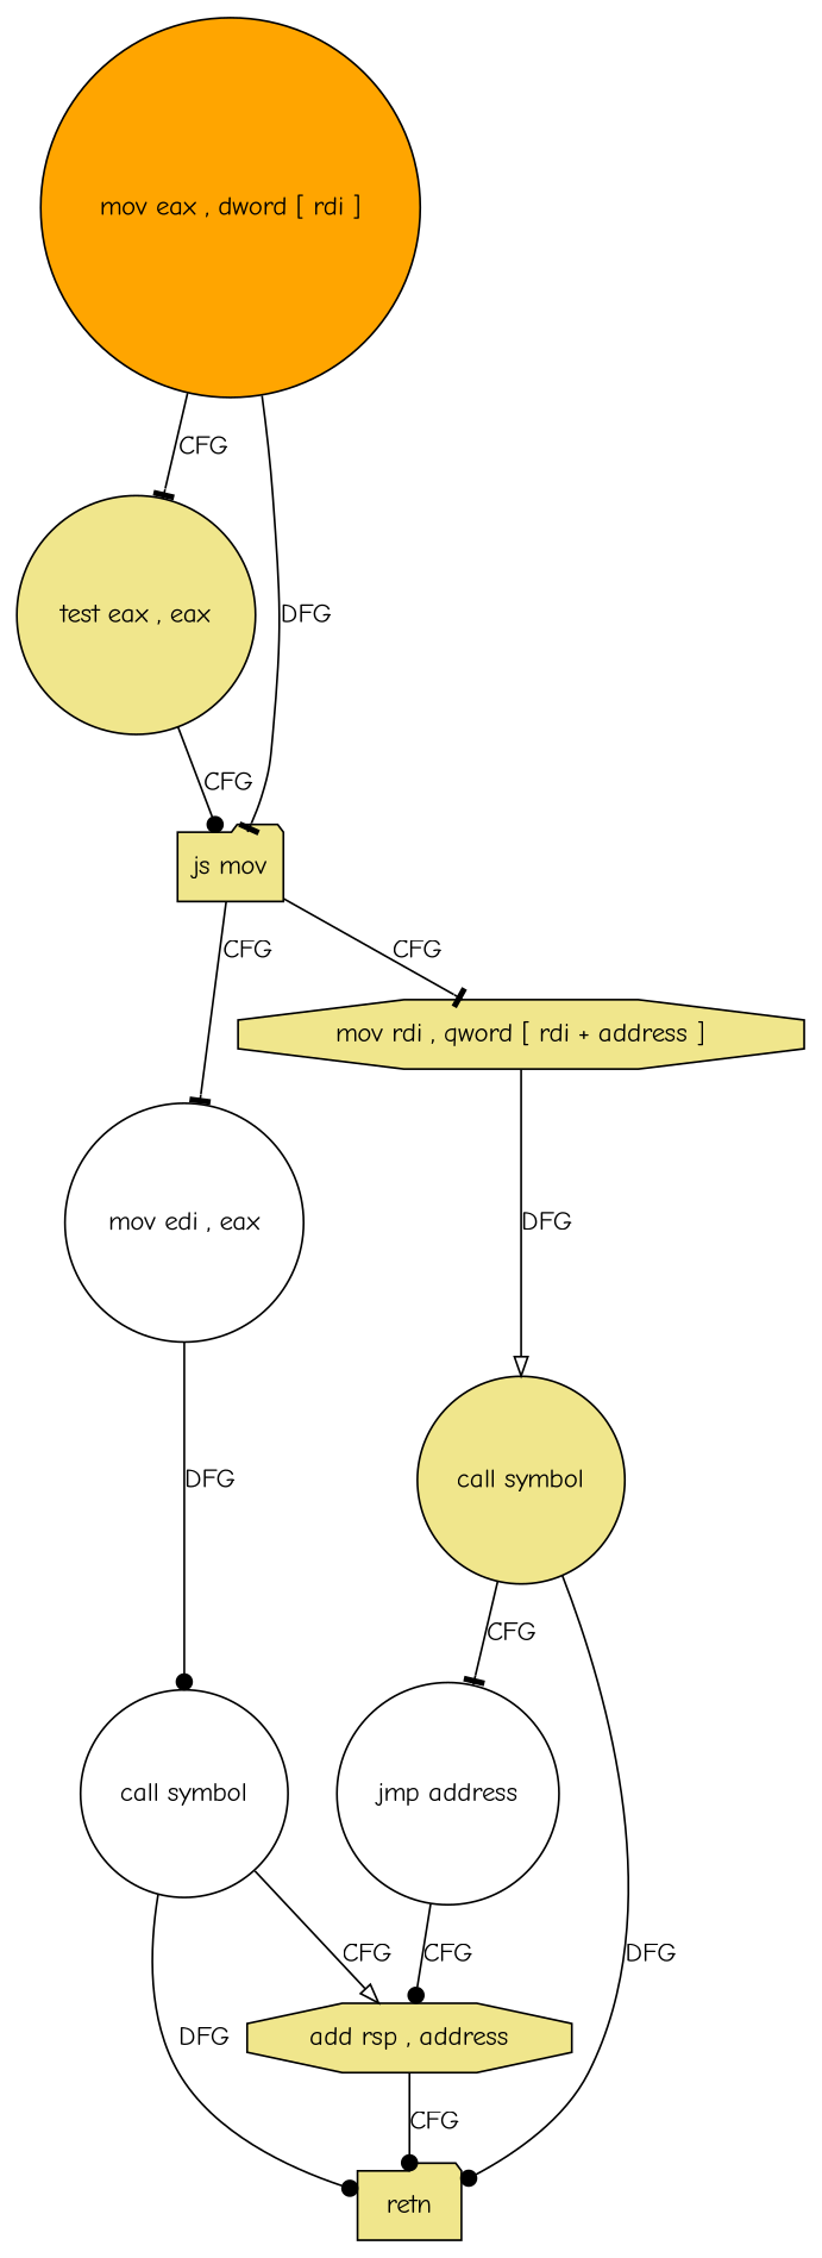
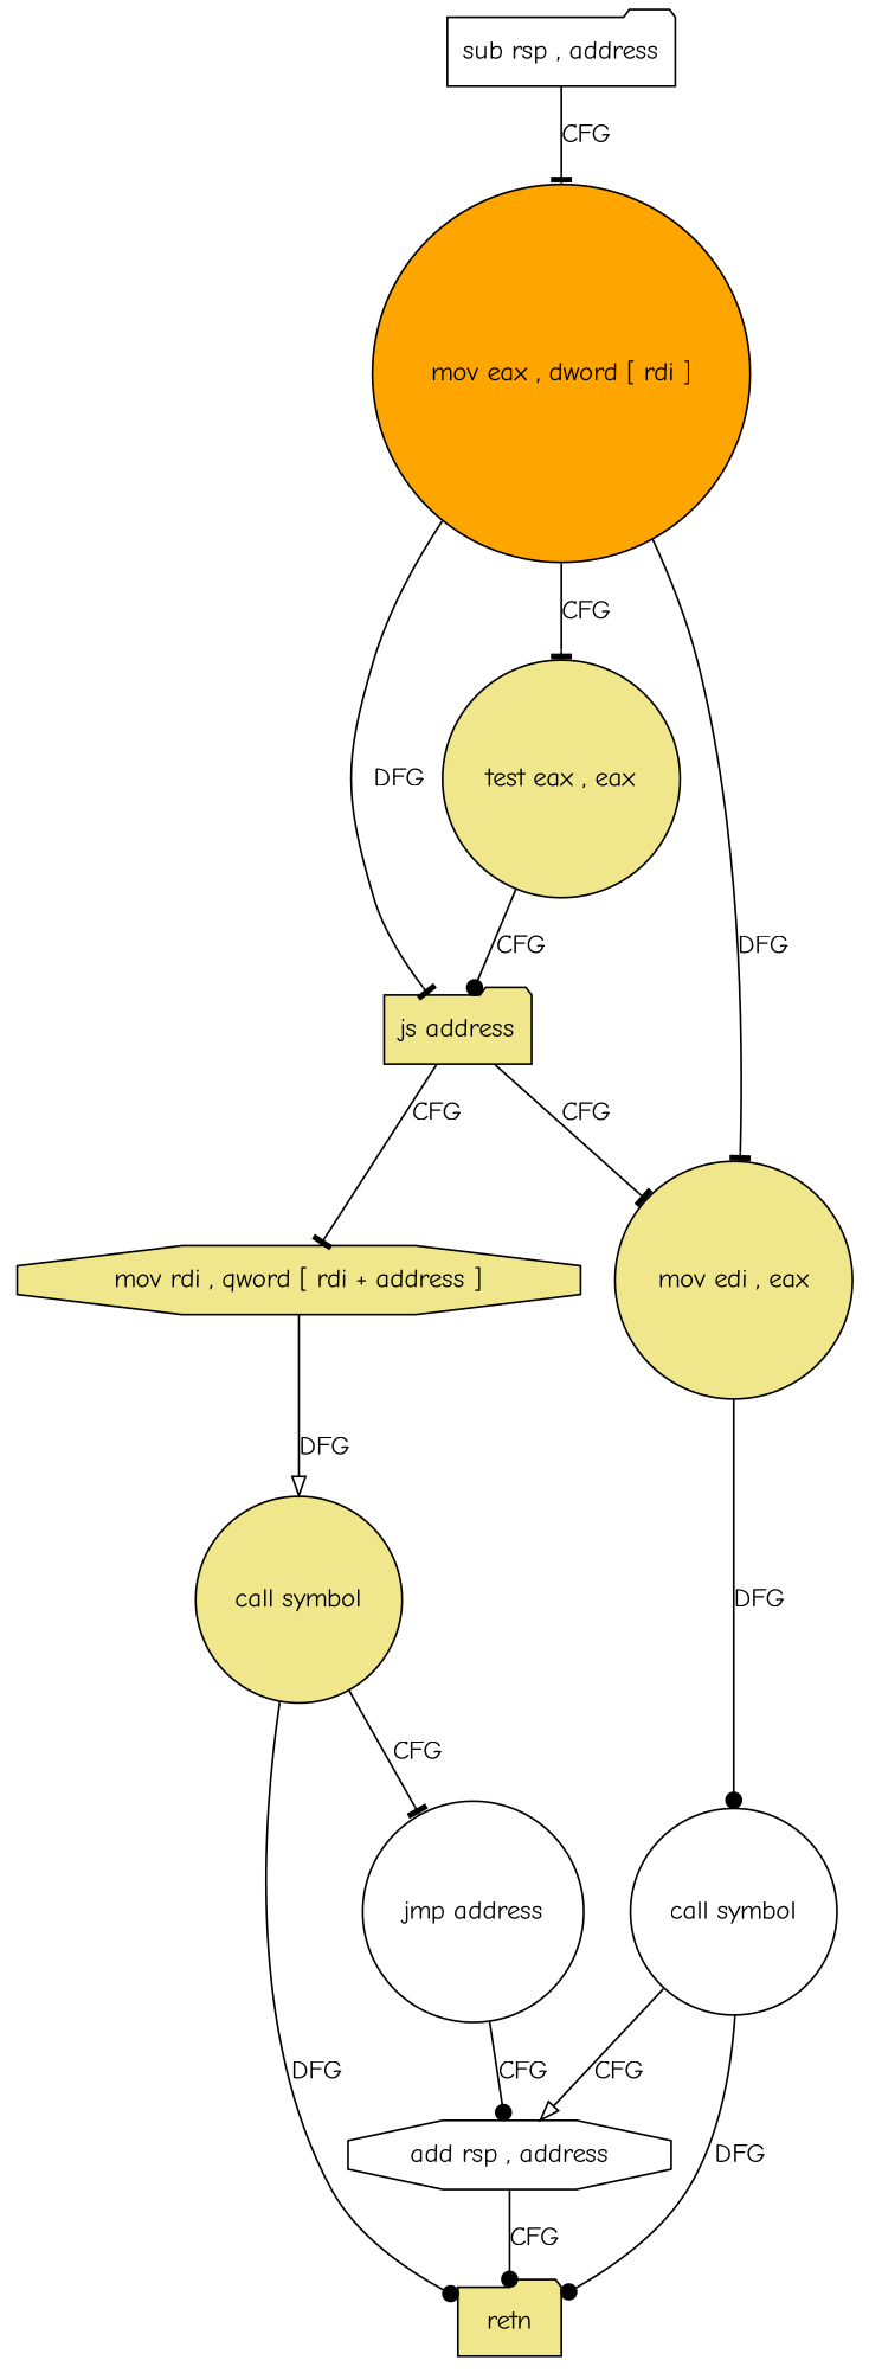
  digraph {
    fontname="Comic Neue"
    node [fillcolor=khaki fontname="Comic Neue" shape=circle style=filled]
    edge [arrowhead=tee fontname="Comic Neue"]
+   n1 [fillcolor=white label="sub rsp , address" shape=folder]
    n2 [fillcolor=orange label="mov eax , dword [ rdi ]"]
    n3 [label="test eax , eax"]
-   n4 [label="js mov" shape=folder]
-   n5 [fillcolor=white label="mov edi , eax"]
+   n4 [label="js address" shape=folder]
+   n5 [label="mov edi , eax"]
    n6 [label="mov rdi , qword [ rdi + address ]" shape=octagon]
    n7 [fillcolor=white label="call symbol"]
    n8 [label="call symbol"]
    n9 [fillcolor=white label="jmp address"]
    n10 [label=retn shape=folder]
-   n11 [label="add rsp , address" shape=octagon]
+   n11 [fillcolor=white label="add rsp , address" shape=octagon]
+   n1 -> n2 [label=CFG]
    n2 -> n3 [label=CFG]
    n2 -> n4 [label=DFG]
+   n2 -> n5 [label=DFG]
    n3 -> n4 [arrowhead=dot label=CFG]
    n4 -> n5 [label=CFG]
    n4 -> n6 [label=CFG]
    n5 -> n7 [arrowhead=dot label=DFG]
    n6 -> n8 [arrowhead=onormal label=DFG]
    n7 -> n10 [arrowhead=dot label=DFG]
    n7 -> n11 [arrowhead=onormal label=CFG]
    n8 -> n9 [label=CFG]
    n8 -> n10 [arrowhead=dot label=DFG]
    n9 -> n11 [arrowhead=dot label=CFG]
    n11 -> n10 [arrowhead=dot label=CFG]
  }
